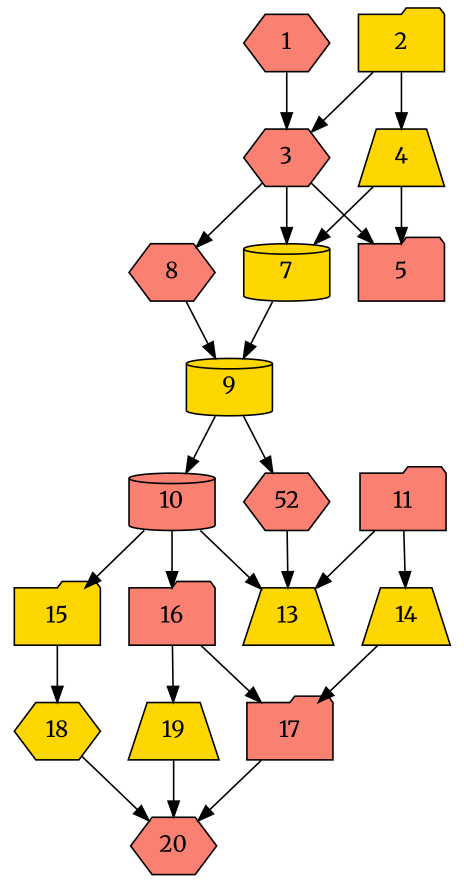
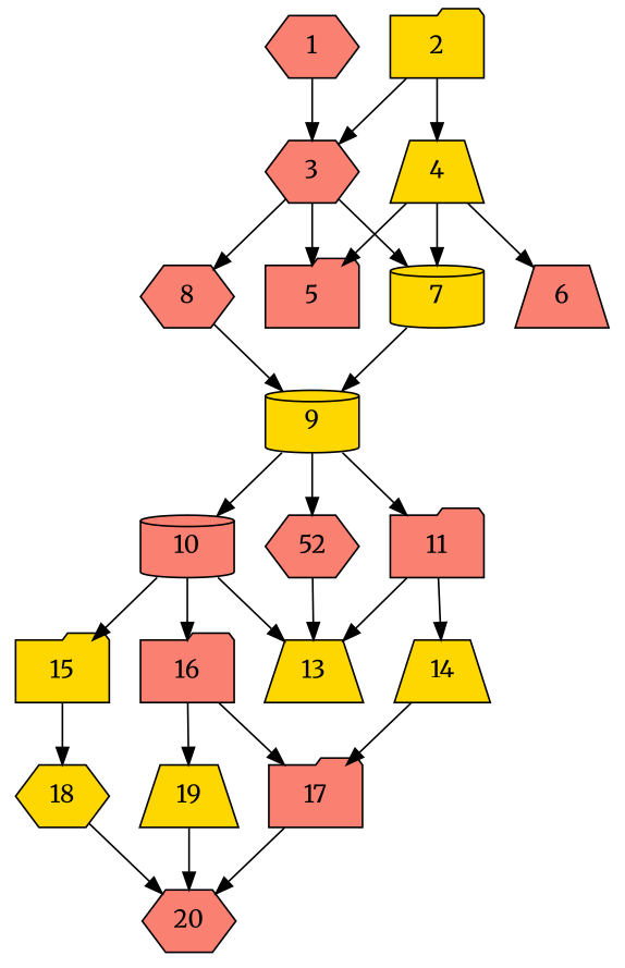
  digraph {
    fontname=Merriweather
    node [alpha=0.11 fillcolor=salmon fontname=Merriweather shape=hexagon style=filled]
    edge [fontname=Merriweather]
    1 [expect_size=29665280]
    3 [alpha=0.15 expect_size=25073664]
    2 [alpha=0.17 expect_size=20616192 fillcolor=gold shape=folder]
    4 [alpha=0.16 expect_size=7853056 fillcolor=gold shape=trapezium]
    5 [alpha=0.17 expect_size=11166720 shape=folder]
    7 [alpha=0.04 expect_size=35778560 fillcolor=gold shape=cylinder]
    8 [alpha=0.07 expect_size=11525120]
+   6 [alpha=0.10 expect_size=22699008 shape=trapezium]
    9 [alpha=0.08 expect_size=32241664 fillcolor=gold shape=cylinder]
    10 [alpha=0.04 expect_size=22572032 shape=cylinder]
    11 [expect_size=8633344 shape=folder]
    n12 [alpha=0.05 expect_size=33598464 label=52]
    13 [alpha=0.10 expect_size=25383936 fillcolor=gold shape=trapezium]
    15 [expect_size=52357120 fillcolor=gold shape=folder]
    16 [alpha=0.15 expect_size=44693504 shape=folder]
    14 [alpha=0.19 expect_size=14715904 fillcolor=gold shape=trapezium]
    18 [alpha=0.02 expect_size=29437952 fillcolor=gold]
    17 [alpha=0.07 expect_size=19921920 shape=folder]
    19 [alpha=0.16 expect_size=45553664 fillcolor=gold shape=trapezium]
    20 [alpha=0.10 expect_size=16796672]
    1 -> 3
    3 -> 5
    3 -> 7
    3 -> 8
    2 -> 3
    2 -> 4
    4 -> 5
    4 -> 7
+   4 -> 6
    7 -> 9
    8 -> 9
    9 -> 10
+   9 -> 11
    9 -> n12
    10 -> 13
    10 -> 15
    10 -> 16
    11 -> 13
    11 -> 14
    n12 -> 13
    15 -> 18
    16 -> 17
    16 -> 19
    14 -> 17
    18 -> 20
    17 -> 20
    19 -> 20
  }
